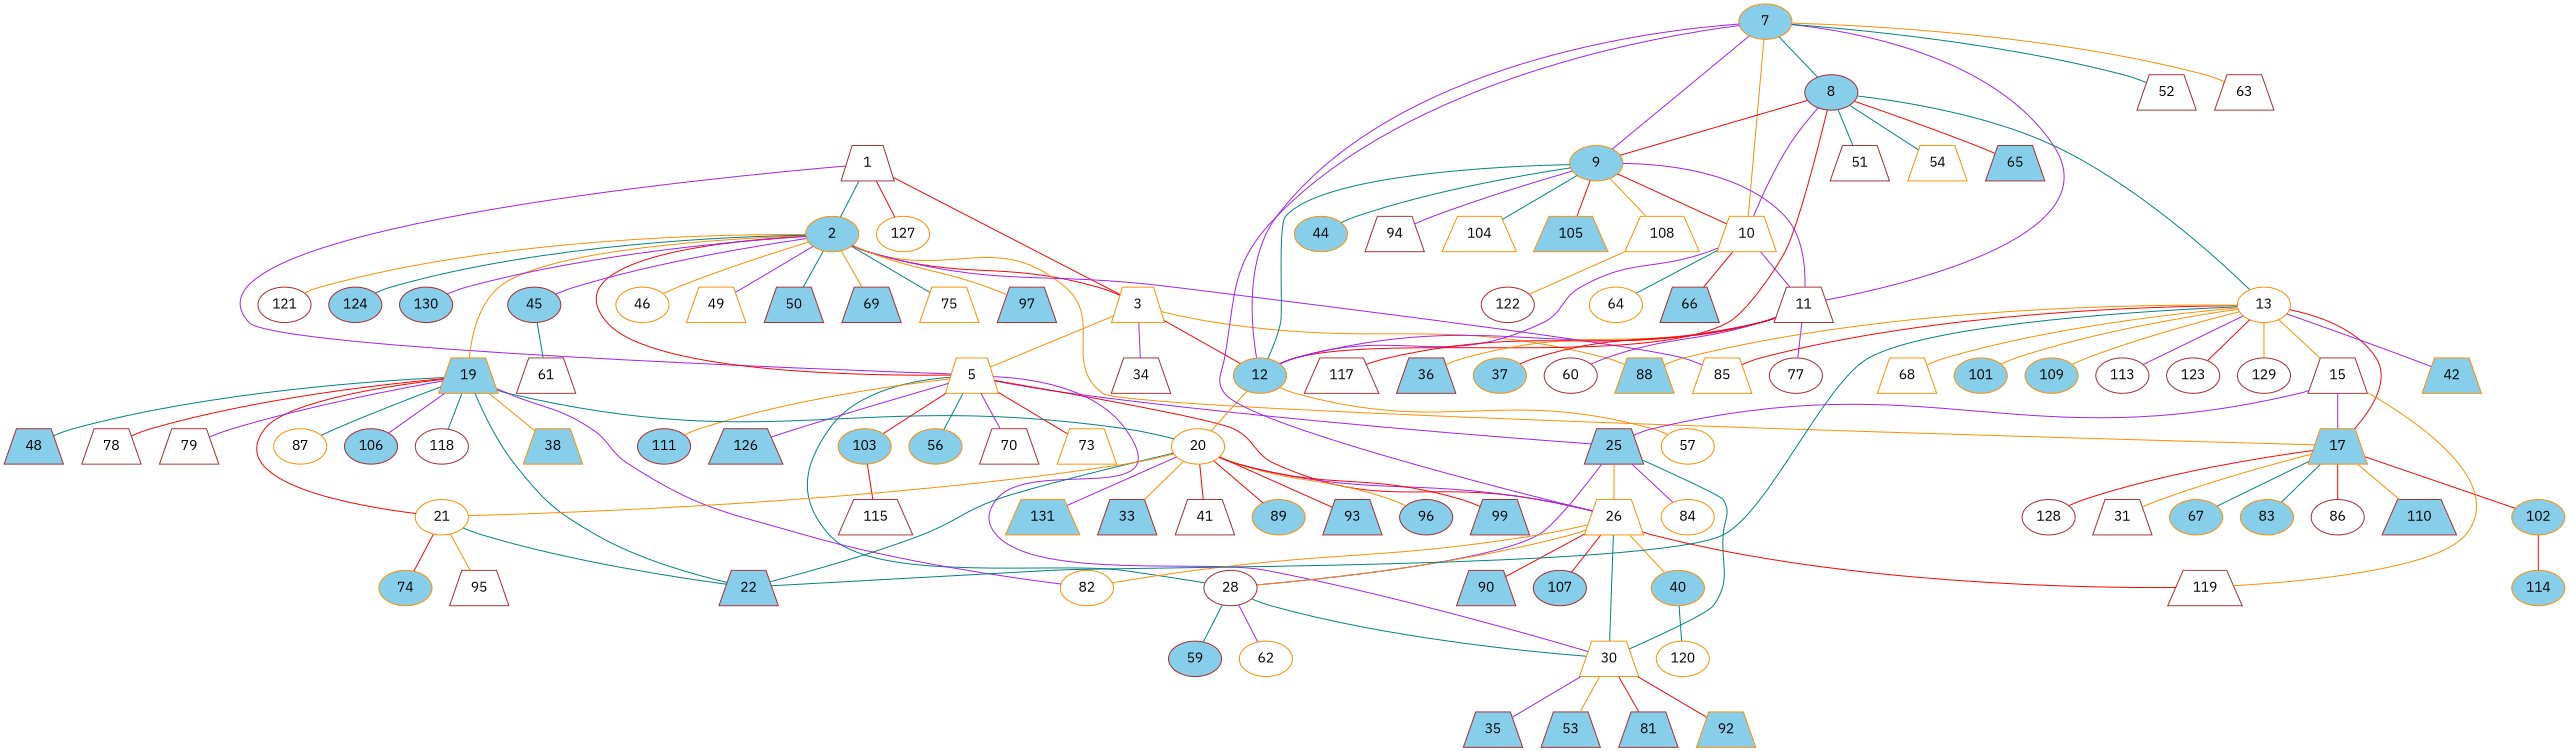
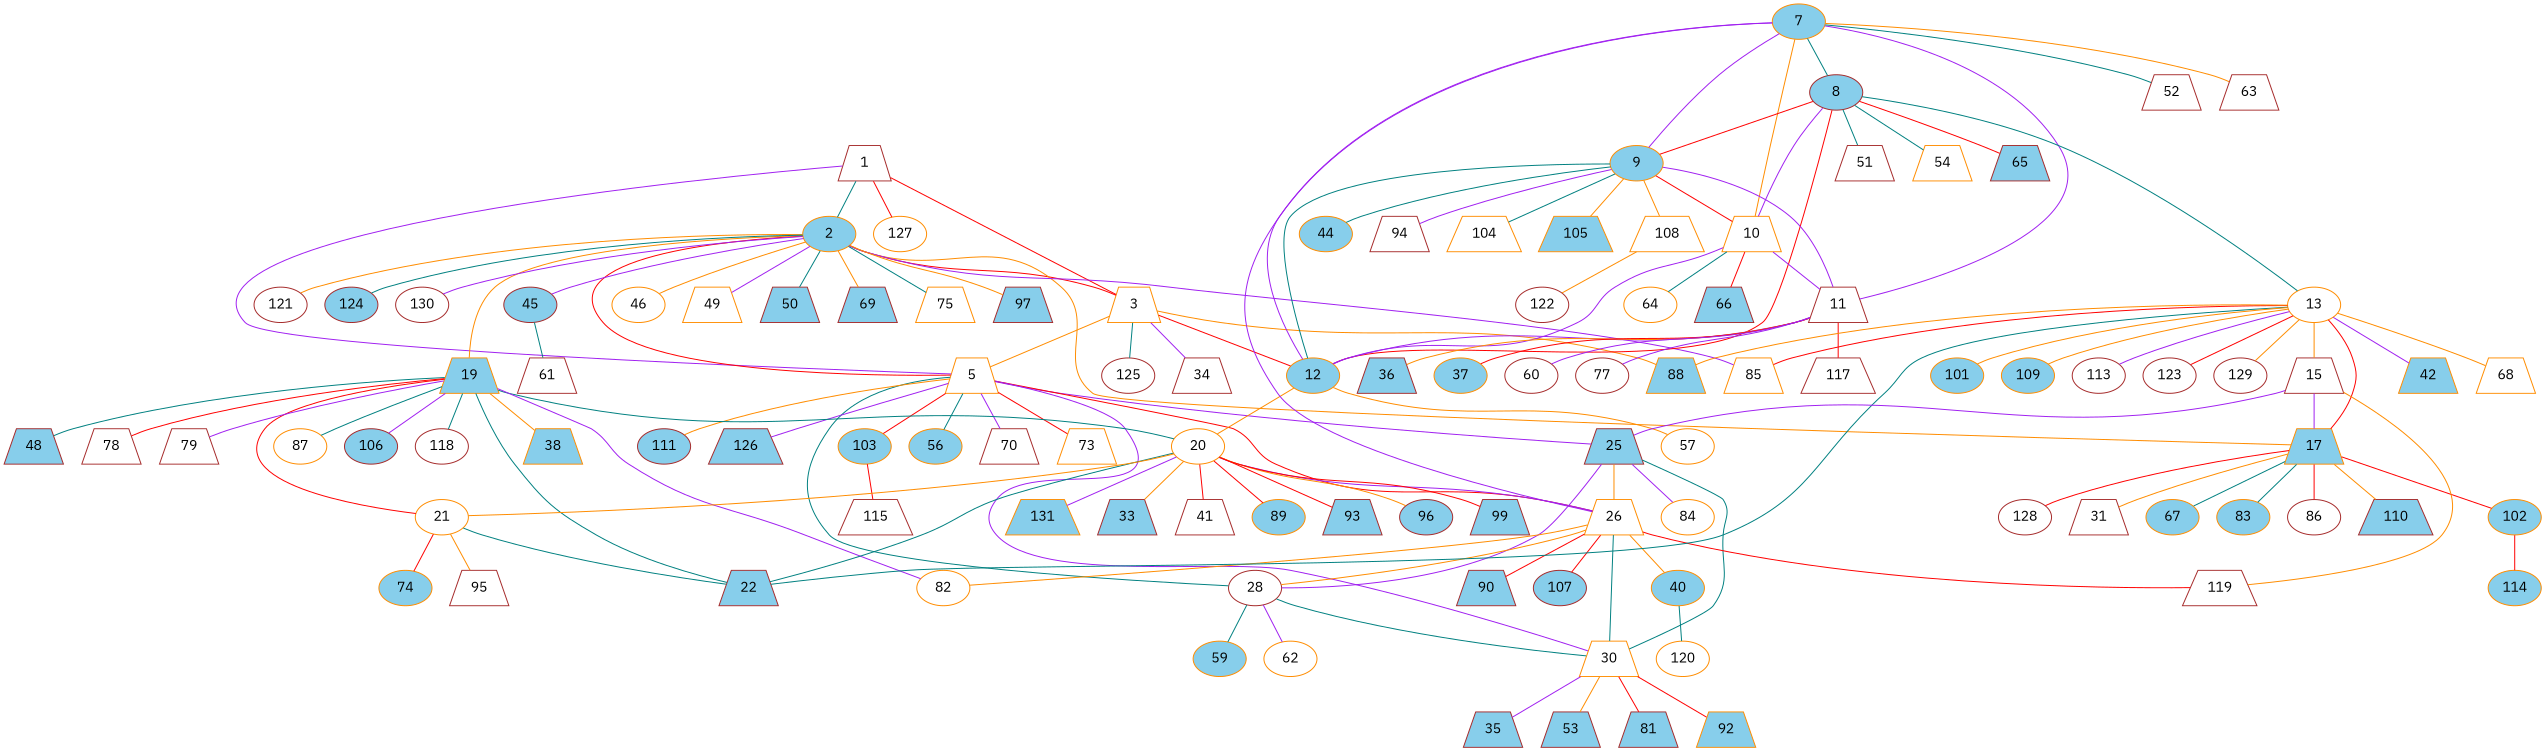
  graph {
    fontname="IBM Plex Sans"
    node [color=brown fillcolor=white fontname="IBM Plex Sans" shape=trapezium style=filled]
    edge [color=red fontname="IBM Plex Sans"]
    1 [super="+112"]
    2 [color=darkorange fillcolor=skyblue shape=ellipse super="+6"]
    3 [color=darkorange super="+4"]
    5 [color=darkorange super="+29"]
    127 [color=darkorange shape=ellipse]
    17 [color=darkorange fillcolor=skyblue super="+18"]
    19 [color=darkorange fillcolor=skyblue super="+24"]
    45 [fillcolor=skyblue shape=ellipse]
    46 [color=darkorange shape=ellipse]
    49 [color=darkorange]
    50 [fillcolor=skyblue]
    69 [fillcolor=skyblue]
    75 [color=darkorange]
    85 [color=darkorange]
    97 [fillcolor=skyblue]
    121 [shape=ellipse]
    124 [fillcolor=skyblue shape=ellipse]
-   130 [fillcolor=skyblue shape=ellipse]
+   130 [shape=ellipse]
    12 [color=darkorange fillcolor=skyblue shape=ellipse super="+32"]
    34
    88 [color=darkorange fillcolor=skyblue]
+   125 [shape=ellipse]
    25 [fillcolor=skyblue]
    26 [color=darkorange super="+27"]
    28 [shape=ellipse super="+39"]
    30 [color=darkorange super="+43"]
    56 [color=darkorange fillcolor=skyblue shape=ellipse]
    70
    73 [color=darkorange]
    103 [color=darkorange fillcolor=skyblue shape=ellipse]
    111 [fillcolor=skyblue shape=ellipse]
    126 [fillcolor=skyblue]
    31
    67 [color=darkorange fillcolor=skyblue shape=ellipse]
    83 [color=darkorange fillcolor=skyblue shape=ellipse]
    86 [shape=ellipse]
    102 [color=darkorange fillcolor=skyblue shape=ellipse]
    110 [fillcolor=skyblue]
    128 [shape=ellipse]
    20 [color=darkorange shape=ellipse super="+23"]
    22 [fillcolor=skyblue super="+80"]
    21 [color=darkorange shape=ellipse]
    38 [color=darkorange fillcolor=skyblue]
    48 [fillcolor=skyblue]
    78
    79
    82 [color=darkorange shape=ellipse]
    87 [color=darkorange shape=ellipse]
    106 [fillcolor=skyblue shape=ellipse]
    118 [shape=ellipse]
    61
    57 [color=darkorange shape=ellipse]
    84 [color=darkorange shape=ellipse]
    119
    40 [color=darkorange fillcolor=skyblue shape=ellipse super="+58"]
    90 [fillcolor=skyblue]
    107 [fillcolor=skyblue shape=ellipse]
-   59 [fillcolor=skyblue shape=ellipse super="+72"]
+   59 [color=darkorange fillcolor=skyblue shape=ellipse super="+72"]
    62 [color=darkorange shape=ellipse]
    35 [fillcolor=skyblue]
    53 [fillcolor=skyblue]
    81 [fillcolor=skyblue]
    92 [color=darkorange fillcolor=skyblue]
    115
    7 [color=darkorange fillcolor=skyblue shape=ellipse super="+76"]
    8 [fillcolor=skyblue shape=ellipse super="+71"]
    9 [color=darkorange fillcolor=skyblue shape=ellipse super="+91"]
    10 [color=darkorange]
    11 [super="+100"]
    52
    63 [super="+116"]
    13 [color=darkorange shape=ellipse super="+14"]
    51
    54 [color=darkorange]
    65 [fillcolor=skyblue]
    44 [color=darkorange fillcolor=skyblue shape=ellipse]
    94
    104 [color=darkorange]
    105 [color=darkorange fillcolor=skyblue]
    108 [color=darkorange]
    64 [color=darkorange shape=ellipse]
    66 [fillcolor=skyblue]
    36 [fillcolor=skyblue]
    37 [color=darkorange fillcolor=skyblue shape=ellipse]
    60 [shape=ellipse]
    77 [shape=ellipse]
    117
    15 [super="+16"]
    42 [color=darkorange fillcolor=skyblue super="+98"]
    68 [color=darkorange]
    101 [color=darkorange fillcolor=skyblue shape=ellipse]
    109 [color=darkorange fillcolor=skyblue shape=ellipse]
    113 [shape=ellipse]
    123 [shape=ellipse]
    129 [shape=ellipse]
    122 [shape=ellipse]
    33 [fillcolor=skyblue super="+47"]
    41 [super="+55"]
    89 [color=darkorange fillcolor=skyblue shape=ellipse]
    93 [fillcolor=skyblue]
    96 [fillcolor=skyblue shape=ellipse]
    99 [fillcolor=skyblue]
    131 [color=darkorange fillcolor=skyblue]
    114 [color=darkorange fillcolor=skyblue shape=ellipse]
    74 [color=darkorange fillcolor=skyblue shape=ellipse]
    95
    120 [color=darkorange shape=ellipse]
    1 -- 2 [color=teal weight=2]
    1 -- 3 [weight=2]
    1 -- 5 [color=purple]
    1 -- 127
    2 -- 3 [weight=4]
    2 -- 5 [weight=2]
    2 -- 17 [color=darkorange]
    2 -- 19 [color=darkorange]
    2 -- 45 [color=purple]
    2 -- 46 [color=darkorange]
    2 -- 49 [color=purple]
    2 -- 50 [color=teal]
    2 -- 69 [color=darkorange]
    2 -- 75 [color=teal]
    2 -- 85 [color=purple]
    2 -- 97 [color=darkorange]
    2 -- 121 [color=darkorange]
    2 -- 124 [color=teal]
    2 -- 130 [color=purple]
    3 -- 5 [color=darkorange weight=2]
    3 -- 12
    3 -- 34 [color=purple]
    3 -- 88 [color=darkorange]
+   3 -- 125 [color=teal]
    5 -- 25 [color=purple]
    5 -- 26 [weight=2]
    5 -- 28 [color=teal]
    5 -- 30 [color=purple]
    5 -- 56 [color=teal]
    5 -- 70 [color=purple]
    5 -- 73
    5 -- 103
    5 -- 111 [color=darkorange]
    5 -- 126 [color=purple]
    17 -- 31 [color=darkorange]
    17 -- 67 [color=teal]
    17 -- 83 [color=teal]
    17 -- 86
    17 -- 102
    17 -- 110 [color=darkorange]
    17 -- 128
    19 -- 20 [color=teal weight=4]
    19 -- 22 [color=teal weight=2]
    19 -- 21 [weight=2]
    19 -- 38 [color=darkorange]
    19 -- 48 [color=teal]
    19 -- 78
    19 -- 79 [color=purple]
    19 -- 82 [color=purple]
    19 -- 87 [color=teal]
    19 -- 106 [color=purple]
    19 -- 118 [color=teal]
    45 -- 61 [color=teal]
    12 -- 20 [color=darkorange]
    12 -- 57 [color=darkorange]
    25 -- 26 [color=darkorange weight=2]
    25 -- 28 [color=purple]
    25 -- 30 [color=teal]
    25 -- 84 [color=purple]
    26 -- 28 [color=darkorange weight=2]
    26 -- 30 [color=teal weight=2]
    26 -- 82 [color=darkorange]
    26 -- 119
    26 -- 40 [color=darkorange]
    26 -- 90
    26 -- 107
    28 -- 30 [color=teal]
    28 -- 59 [color=teal]
    28 -- 62 [color=purple]
    30 -- 35 [color=purple]
    30 -- 53 [color=darkorange]
    30 -- 81
    30 -- 92
    103 -- 115
    102 -- 114
    20 -- 26 [color=purple]
    20 -- 22 [color=teal weight=2]
    20 -- 21 [color=darkorange weight=2]
    20 -- 33 [color=darkorange]
    20 -- 41
    20 -- 89
    20 -- 93
    20 -- 96 [color=darkorange]
    20 -- 99
    20 -- 131 [color=purple]
    21 -- 22 [color=teal]
    21 -- 74
    21 -- 95 [color=darkorange]
    40 -- 120 [color=teal]
    7 -- 12 [color=purple]
    7 -- 26 [color=purple]
    7 -- 8 [color=teal]
    7 -- 9 [color=purple]
    7 -- 10 [color=darkorange]
    7 -- 11 [color=purple]
    7 -- 52 [color=teal]
    7 -- 63 [color=darkorange]
    8 -- 12
    8 -- 9
    8 -- 10 [color=purple]
    8 -- 13 [color=teal]
    8 -- 51 [color=teal]
    8 -- 54 [color=teal]
    8 -- 65
    9 -- 12 [color=teal]
    9 -- 10
    9 -- 11 [color=purple]
    9 -- 44 [color=teal]
    9 -- 94 [color=purple]
    9 -- 104 [color=teal]
-   9 -- 105
+   9 -- 105 [color=darkorange]
    9 -- 108 [color=darkorange]
    10 -- 12 [color=purple]
    10 -- 11 [color=purple]
    10 -- 64 [color=teal]
    10 -- 66
    11 -- 12 [color=purple]
    11 -- 36 [color=darkorange]
    11 -- 37
    11 -- 60 [color=purple]
    11 -- 77 [color=purple]
    11 -- 117
    13 -- 17 [weight=4]
    13 -- 85
    13 -- 88 [color=darkorange]
    13 -- 22 [color=teal]
    13 -- 15 [color=darkorange weight=4]
    13 -- 42 [color=purple]
    13 -- 68 [color=darkorange]
    13 -- 101 [color=darkorange]
    13 -- 109 [color=darkorange]
    13 -- 113 [color=purple]
    13 -- 123
    13 -- 129 [color=darkorange]
    108 -- 122 [color=darkorange]
    15 -- 17 [color=purple weight=4]
    15 -- 25 [color=purple]
    15 -- 119 [color=darkorange]
  }
